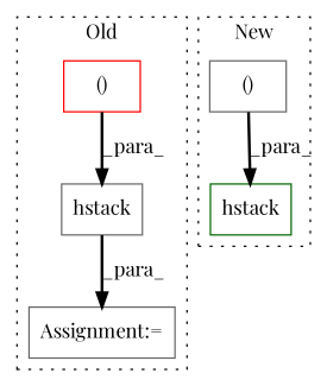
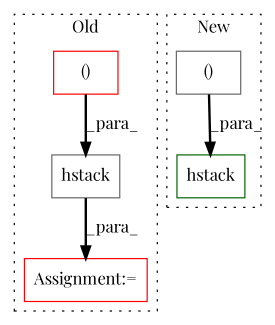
  digraph {
    fontname="Playfair Display"
    node [a=106 l="12,2" shape=box color=red fontname="Playfair Display"]
    edge [style=bold fontname="Playfair Display"]
    n1 [l=28 label="()" s=2451]
    n2 [a=32 label=hstack s="2439,2479" color=gray40]
-   n3 [a=7 l=1 label="Assignment:=" s=2432 color=gray40]
+   n3 [a=7 l=1 label="Assignment:=" s=2432]
    n4 [a=32 label=hstack s="2052,2144" color=darkgreen]
    n5 [l=80 label="()" s=2064 color=gray40]
    subgraph cluster_1 {
      label=Old
      style=dotted
      n1
      n2
      n3
    }
    subgraph cluster_2 {
      label=New
      style=dotted
      n4
      n5
    }
    n1 -> n2 [label=_para_]
    n2 -> n3 [label=_para_]
    n5 -> n4 [label=_para_]
  }
